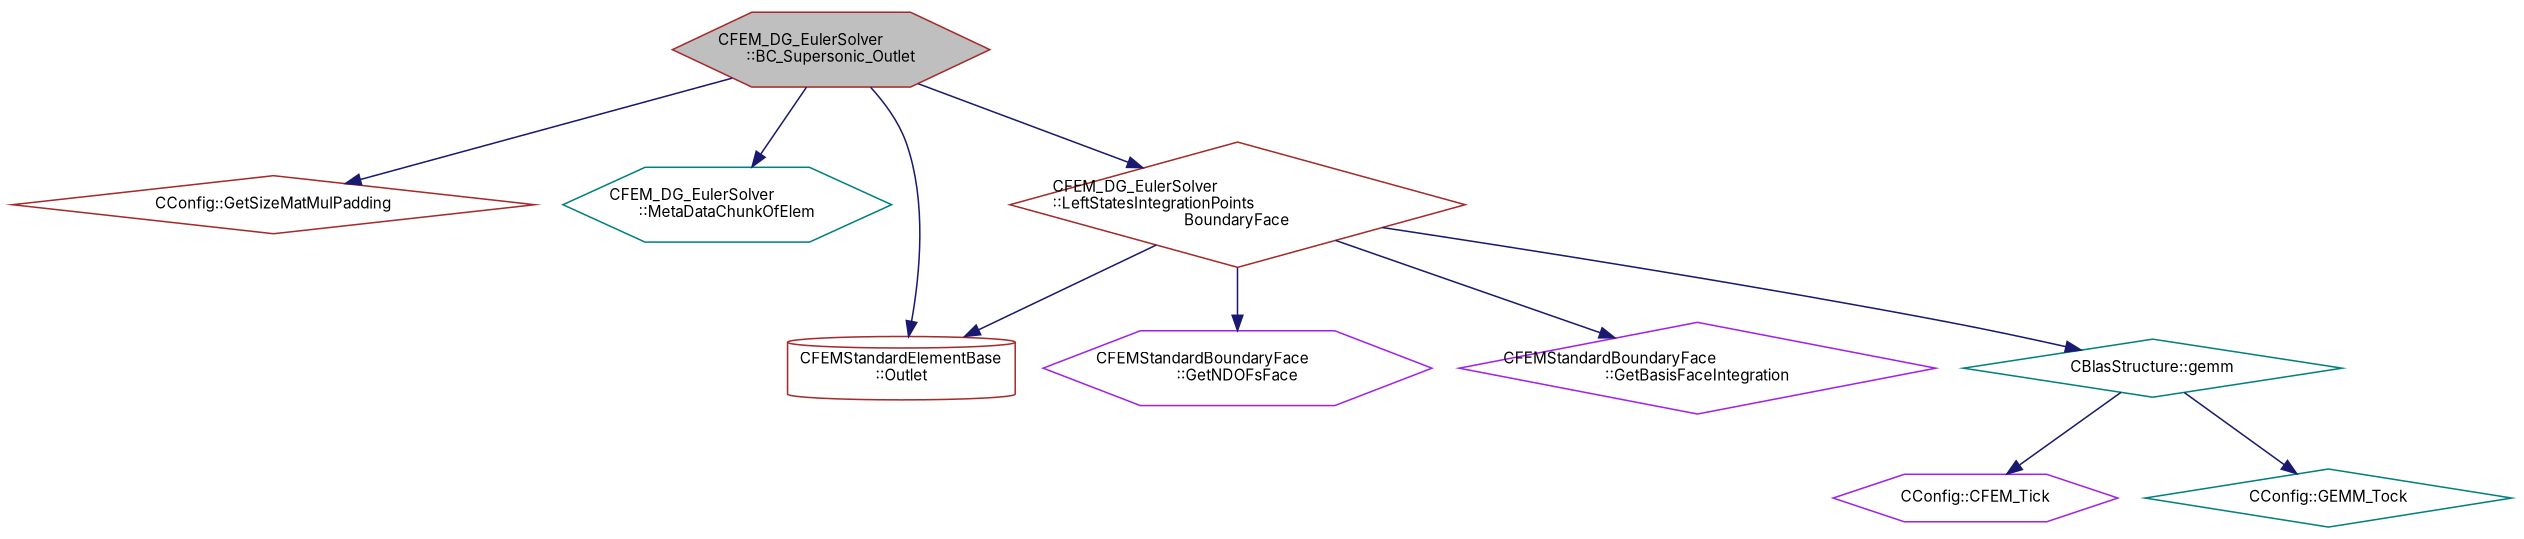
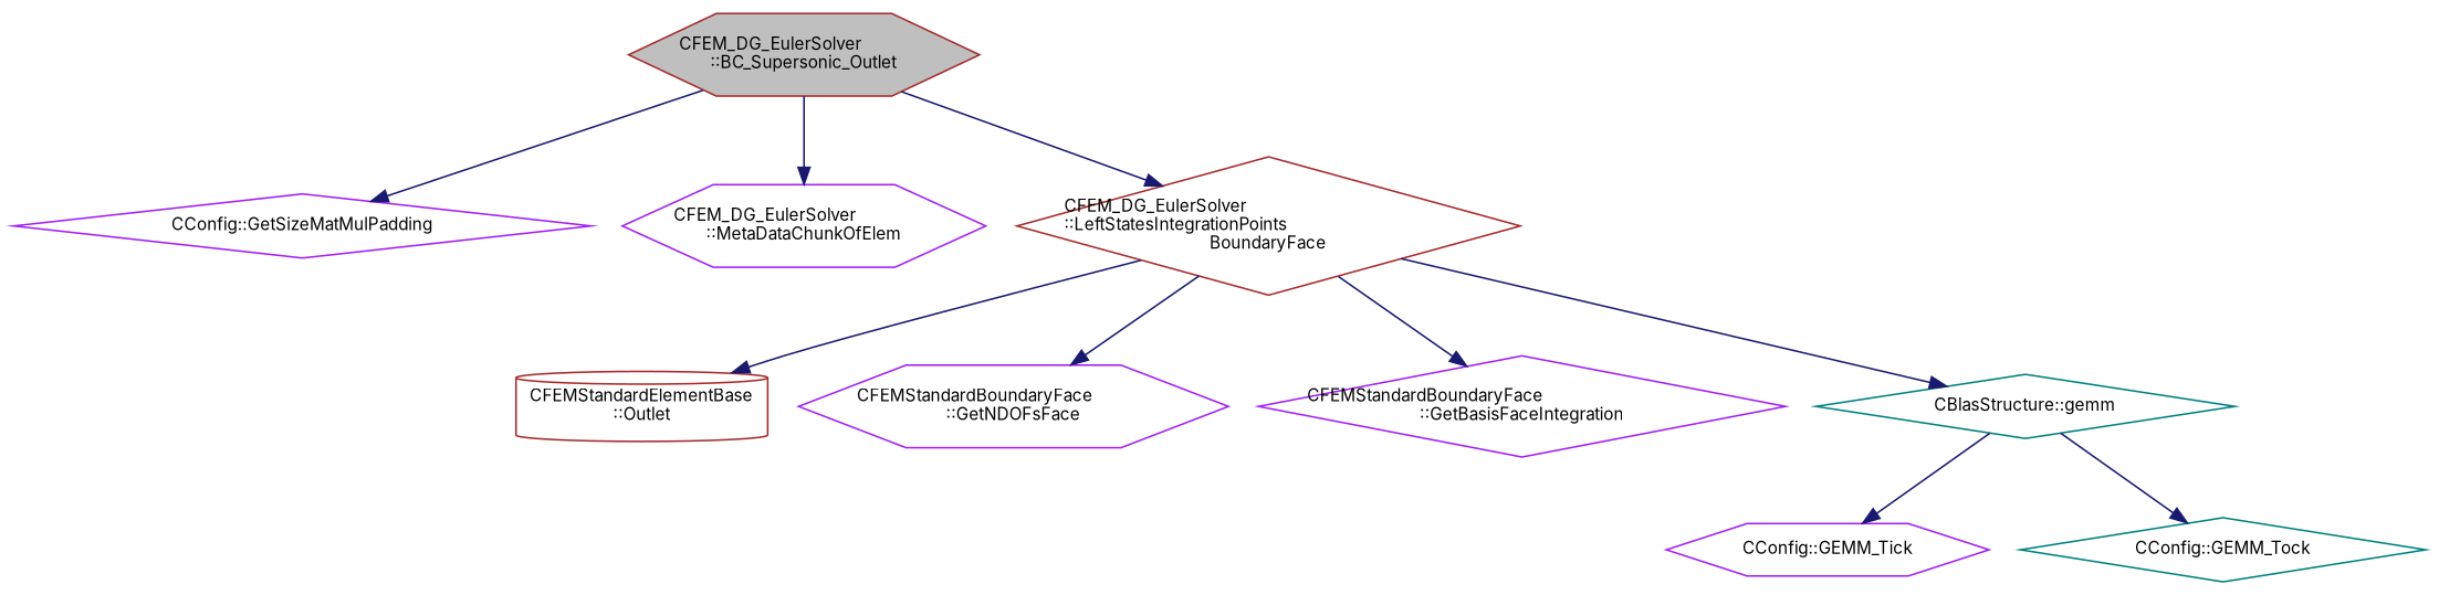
  digraph {
    fontname=Inter
    rankdir=TB
    node [color=purple fillcolor=white fontname=Inter fontsize=10 shape=diamond style=filled]
    edge [color=midnightblue fontname=Inter fontsize=10 labelfontname=Helvetica labelfontsize=10 style=solid]
    n1 [color=brown fillcolor=grey75 fontcolor=black height=0.2 label="CFEM_DG_EulerSolver\l::BC_Supersonic_Outlet" shape=hexagon width=0.4]
-   n2 [color=brown height=0.2 label="CConfig::GetSizeMatMulPadding" width=0.4]
-   n3 [color=teal height=0.2 label="CFEM_DG_EulerSolver\l::MetaDataChunkOfElem" shape=hexagon width=0.4]
+   n2 [height=0.2 label="CConfig::GetSizeMatMulPadding" width=0.4]
+   n3 [height=0.2 label="CFEM_DG_EulerSolver\l::MetaDataChunkOfElem" shape=hexagon width=0.4]
    n4 [color=brown height=0.2 label="CFEMStandardElementBase\l::Outlet" shape=cylinder width=0.4]
    n5 [color=brown height=0.2 label="CFEM_DG_EulerSolver\l::LeftStatesIntegrationPoints\lBoundaryFace" width=0.4]
    n6 [height=0.2 label="CFEMStandardBoundaryFace\l::GetNDOFsFace" shape=hexagon width=0.4]
    n7 [height=0.2 label="CFEMStandardBoundaryFace\l::GetBasisFaceIntegration" width=0.4]
    n8 [color=teal height=0.2 label="CBlasStructure::gemm" width=0.4]
-   n9 [height=0.2 label="CConfig::CFEM_Tick" shape=hexagon width=0.4]
+   n9 [height=0.2 label="CConfig::GEMM_Tick" shape=hexagon width=0.4]
    n10 [color=teal height=0.2 label="CConfig::GEMM_Tock" width=0.4]
    n1 -> n2
    n1 -> n3
-   n1 -> n4
    n1 -> n5
    n5 -> n4
    n5 -> n6
    n5 -> n7
    n5 -> n8
    n8 -> n9
    n8 -> n10
  }
